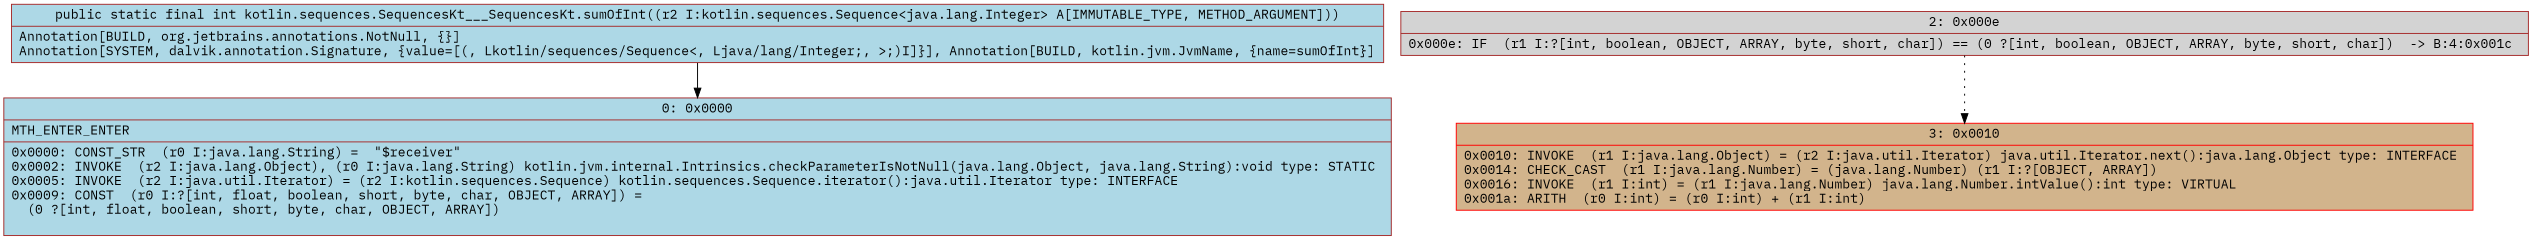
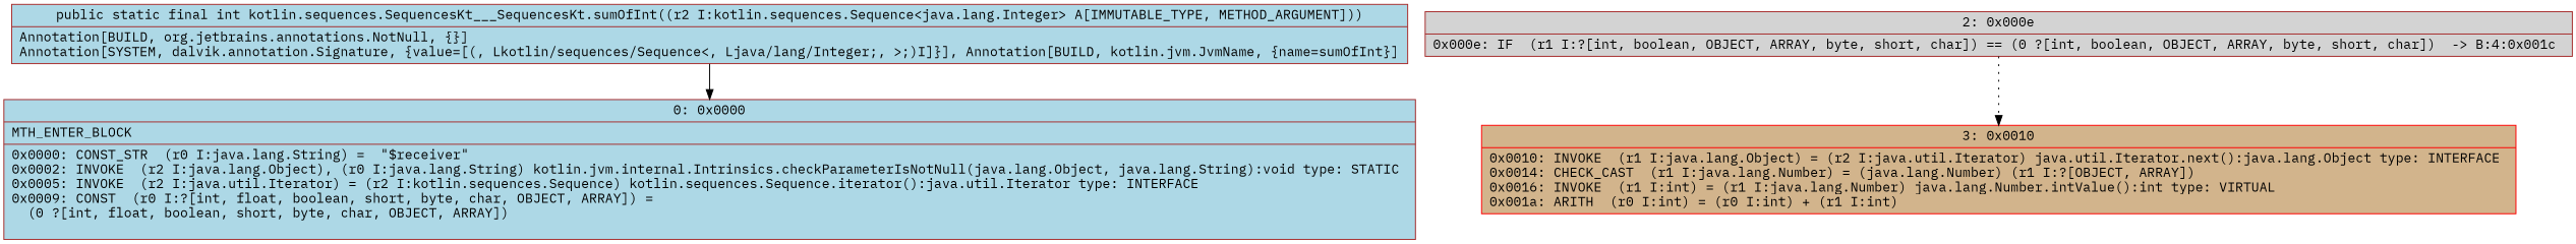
  digraph {
    fontname="IBM Plex Mono"
    node [color=brown fillcolor=lightblue fontname="IBM Plex Mono" shape=record style=filled]
    edge [fontname="IBM Plex Mono"]
-   n1 [label="{0\:\ 0x0000|MTH_ENTER_ENTER\l|0x0000: CONST_STR  (r0 I:java.lang.String) =  \"$receiver\" \l0x0002: INVOKE  (r2 I:java.lang.Object), (r0 I:java.lang.String) kotlin.jvm.internal.Intrinsics.checkParameterIsNotNull(java.lang.Object, java.lang.String):void type: STATIC \l0x0005: INVOKE  (r2 I:java.util.Iterator) = (r2 I:kotlin.sequences.Sequence) kotlin.sequences.Sequence.iterator():java.util.Iterator type: INTERFACE \l0x0009: CONST  (r0 I:?[int, float, boolean, short, byte, char, OBJECT, ARRAY]) = \l  (0 ?[int, float, boolean, short, byte, char, OBJECT, ARRAY])\l \l}"]
+   n1 [label="{0\:\ 0x0000|MTH_ENTER_BLOCK\l|0x0000: CONST_STR  (r0 I:java.lang.String) =  \"$receiver\" \l0x0002: INVOKE  (r2 I:java.lang.Object), (r0 I:java.lang.String) kotlin.jvm.internal.Intrinsics.checkParameterIsNotNull(java.lang.Object, java.lang.String):void type: STATIC \l0x0005: INVOKE  (r2 I:java.util.Iterator) = (r2 I:kotlin.sequences.Sequence) kotlin.sequences.Sequence.iterator():java.util.Iterator type: INTERFACE \l0x0009: CONST  (r0 I:?[int, float, boolean, short, byte, char, OBJECT, ARRAY]) = \l  (0 ?[int, float, boolean, short, byte, char, OBJECT, ARRAY])\l \l}"]
    n2 [fillcolor=lightgrey label="{2\:\ 0x000e|0x000e: IF  (r1 I:?[int, boolean, OBJECT, ARRAY, byte, short, char]) == (0 ?[int, boolean, OBJECT, ARRAY, byte, short, char])  \-\> B:4:0x001c \l}"]
    n3 [color=red fillcolor=tan label="{3\:\ 0x0010|0x0010: INVOKE  (r1 I:java.lang.Object) = (r2 I:java.util.Iterator) java.util.Iterator.next():java.lang.Object type: INTERFACE \l0x0014: CHECK_CAST  (r1 I:java.lang.Number) = (java.lang.Number) (r1 I:?[OBJECT, ARRAY]) \l0x0016: INVOKE  (r1 I:int) = (r1 I:java.lang.Number) java.lang.Number.intValue():int type: VIRTUAL \l0x001a: ARITH  (r0 I:int) = (r0 I:int) + (r1 I:int) \l}"]
    n4 [label="{public static final int kotlin.sequences.SequencesKt___SequencesKt.sumOfInt((r2 I:kotlin.sequences.Sequence\<java.lang.Integer\> A[IMMUTABLE_TYPE, METHOD_ARGUMENT]))  | Annotation[BUILD, org.jetbrains.annotations.NotNull, \{\}]\lAnnotation[SYSTEM, dalvik.annotation.Signature, \{value=[(, Lkotlin\/sequences\/Sequence\<, Ljava\/lang\/Integer;, \>;)I]\}], Annotation[BUILD, kotlin.jvm.JvmName, \{name=sumOfInt\}]\l}"]
    n2 -> n3 [style=dotted]
    n4 -> n1 [style=solid]
  }
